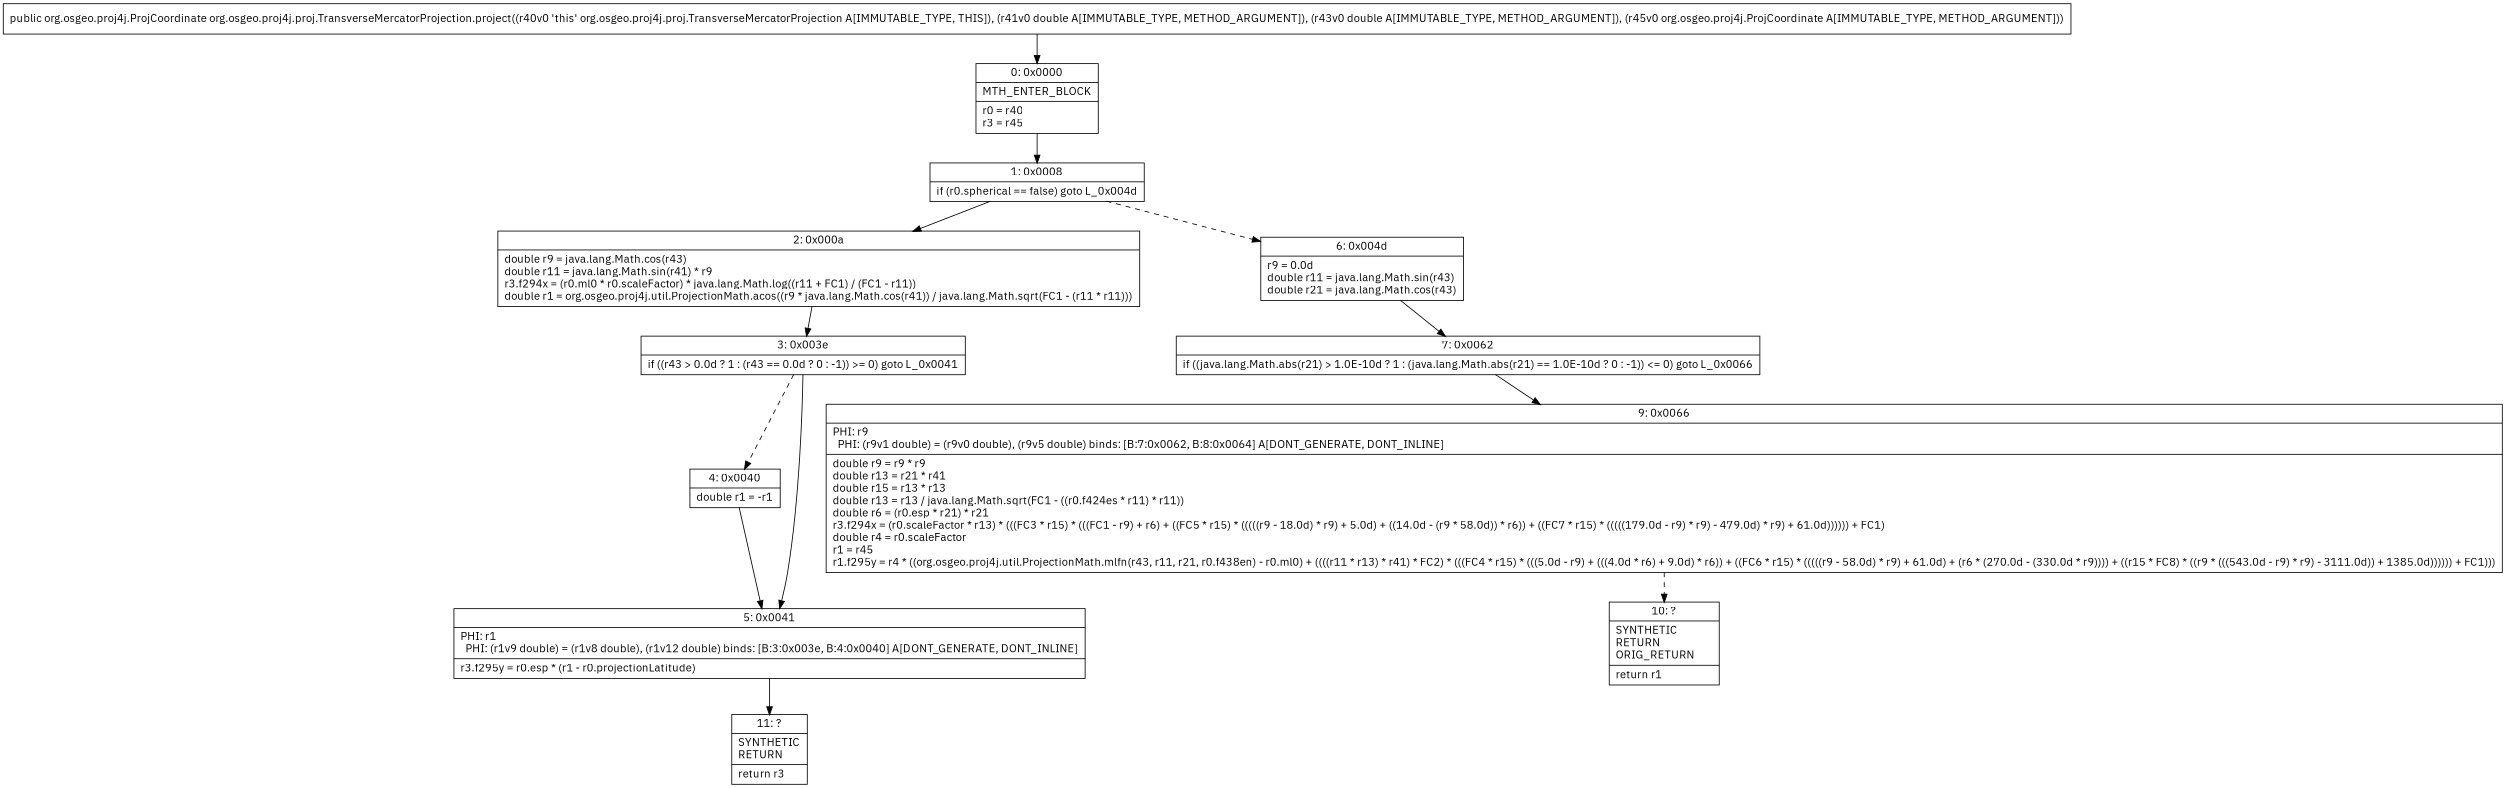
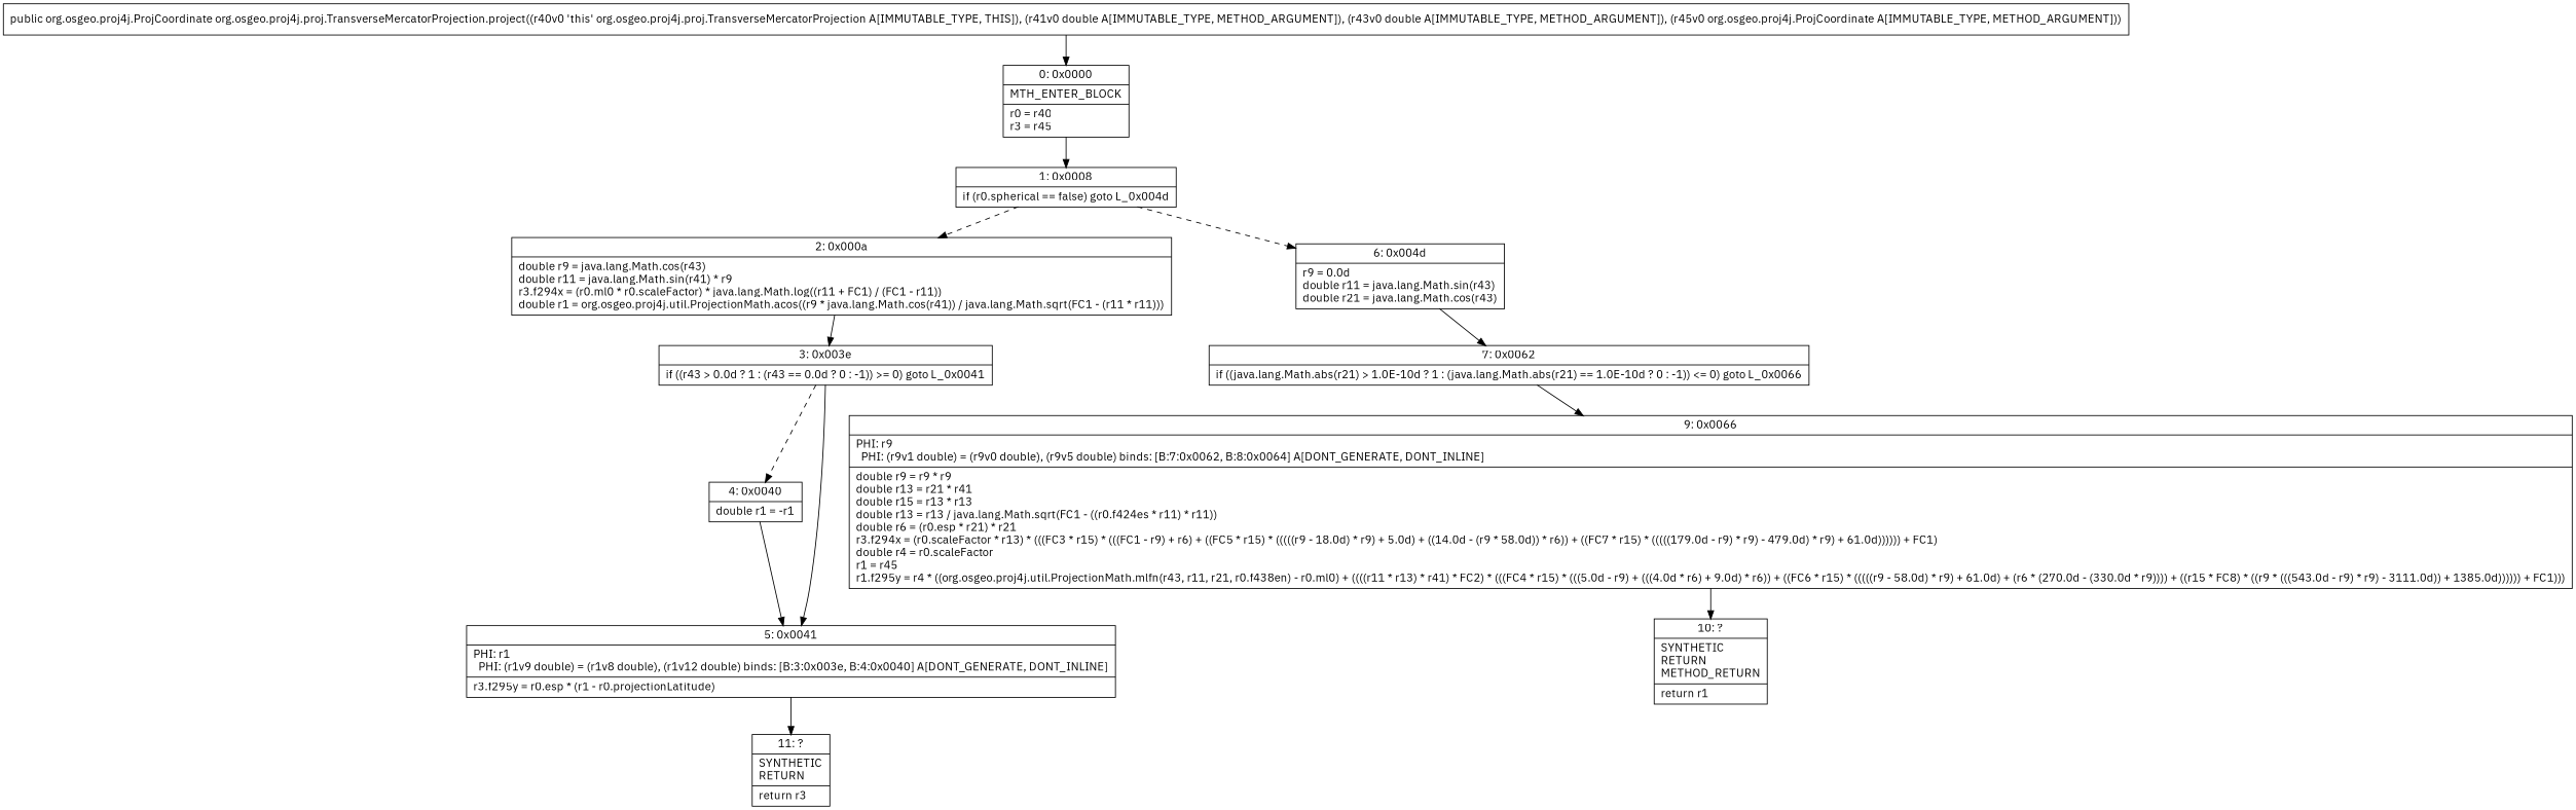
  digraph {
    fontname="IBM Plex Sans"
    node [fontname="IBM Plex Sans" shape=record]
    edge [fontname="IBM Plex Sans"]
    n1 [label="{0\:\ 0x0000|MTH_ENTER_BLOCK\l|r0 = r40\lr3 = r45\l}"]
    n2 [label="{1\:\ 0x0008|if (r0.spherical == false) goto L_0x004d\l}"]
    n3 [label="{2\:\ 0x000a|double r9 = java.lang.Math.cos(r43)\ldouble r11 = java.lang.Math.sin(r41) * r9\lr3.f294x = (r0.ml0 * r0.scaleFactor) * java.lang.Math.log((r11 + FC1) \/ (FC1 \- r11))\ldouble r1 = org.osgeo.proj4j.util.ProjectionMath.acos((r9 * java.lang.Math.cos(r41)) \/ java.lang.Math.sqrt(FC1 \- (r11 * r11)))\l}"]
    n4 [label="{6\:\ 0x004d|r9 = 0.0d\ldouble r11 = java.lang.Math.sin(r43)\ldouble r21 = java.lang.Math.cos(r43)\l}"]
    n5 [label="{3\:\ 0x003e|if ((r43 \> 0.0d ? 1 : (r43 == 0.0d ? 0 : \-1)) \>= 0) goto L_0x0041\l}"]
    n6 [label="{7\:\ 0x0062|if ((java.lang.Math.abs(r21) \> 1.0E\-10d ? 1 : (java.lang.Math.abs(r21) == 1.0E\-10d ? 0 : \-1)) \<= 0) goto L_0x0066\l}"]
    n7 [label="{4\:\ 0x0040|double r1 = \-r1\l}"]
    n8 [label="{5\:\ 0x0041|PHI: r1 \l  PHI: (r1v9 double) = (r1v8 double), (r1v12 double) binds: [B:3:0x003e, B:4:0x0040] A[DONT_GENERATE, DONT_INLINE]\l|r3.f295y = r0.esp * (r1 \- r0.projectionLatitude)\l}"]
    n9 [label="{11\:\ ?|SYNTHETIC\lRETURN\l|return r3\l}"]
    n10 [label="{9\:\ 0x0066|PHI: r9 \l  PHI: (r9v1 double) = (r9v0 double), (r9v5 double) binds: [B:7:0x0062, B:8:0x0064] A[DONT_GENERATE, DONT_INLINE]\l|double r9 = r9 * r9\ldouble r13 = r21 * r41\ldouble r15 = r13 * r13\ldouble r13 = r13 \/ java.lang.Math.sqrt(FC1 \- ((r0.f424es * r11) * r11))\ldouble r6 = (r0.esp * r21) * r21\lr3.f294x = (r0.scaleFactor * r13) * (((FC3 * r15) * (((FC1 \- r9) + r6) + ((FC5 * r15) * (((((r9 \- 18.0d) * r9) + 5.0d) + ((14.0d \- (r9 * 58.0d)) * r6)) + ((FC7 * r15) * (((((179.0d \- r9) * r9) \- 479.0d) * r9) + 61.0d)))))) + FC1)\ldouble r4 = r0.scaleFactor\lr1 = r45\lr1.f295y = r4 * ((org.osgeo.proj4j.util.ProjectionMath.mlfn(r43, r11, r21, r0.f438en) \- r0.ml0) + ((((r11 * r13) * r41) * FC2) * (((FC4 * r15) * (((5.0d \- r9) + (((4.0d * r6) + 9.0d) * r6)) + ((FC6 * r15) * (((((r9 \- 58.0d) * r9) + 61.0d) + (r6 * (270.0d \- (330.0d * r9)))) + ((r15 * FC8) * ((r9 * (((543.0d \- r9) * r9) \- 3111.0d)) + 1385.0d)))))) + FC1)))\l}"]
-   n11 [label="{10\:\ ?|SYNTHETIC\lRETURN\lORIG_RETURN\l|return r1\l}"]
+   n11 [label="{10\:\ ?|SYNTHETIC\lRETURN\lMETHOD_RETURN\l|return r1\l}"]
    n12 [label="{public org.osgeo.proj4j.ProjCoordinate org.osgeo.proj4j.proj.TransverseMercatorProjection.project((r40v0 'this' org.osgeo.proj4j.proj.TransverseMercatorProjection A[IMMUTABLE_TYPE, THIS]), (r41v0 double A[IMMUTABLE_TYPE, METHOD_ARGUMENT]), (r43v0 double A[IMMUTABLE_TYPE, METHOD_ARGUMENT]), (r45v0 org.osgeo.proj4j.ProjCoordinate A[IMMUTABLE_TYPE, METHOD_ARGUMENT])) }"]
    n1 -> n2
-   n2 -> n3 [style=solid]
+   n2 -> n3 [style=dashed]
    n2 -> n4 [style=dashed]
    n3 -> n5
    n4 -> n6
    n5 -> n7 [style=dashed]
    n5 -> n8
    n6 -> n10
    n7 -> n8
    n8 -> n9
-   n10 -> n11 [style=dashed]
+   n10 -> n11
    n12 -> n1
  }
